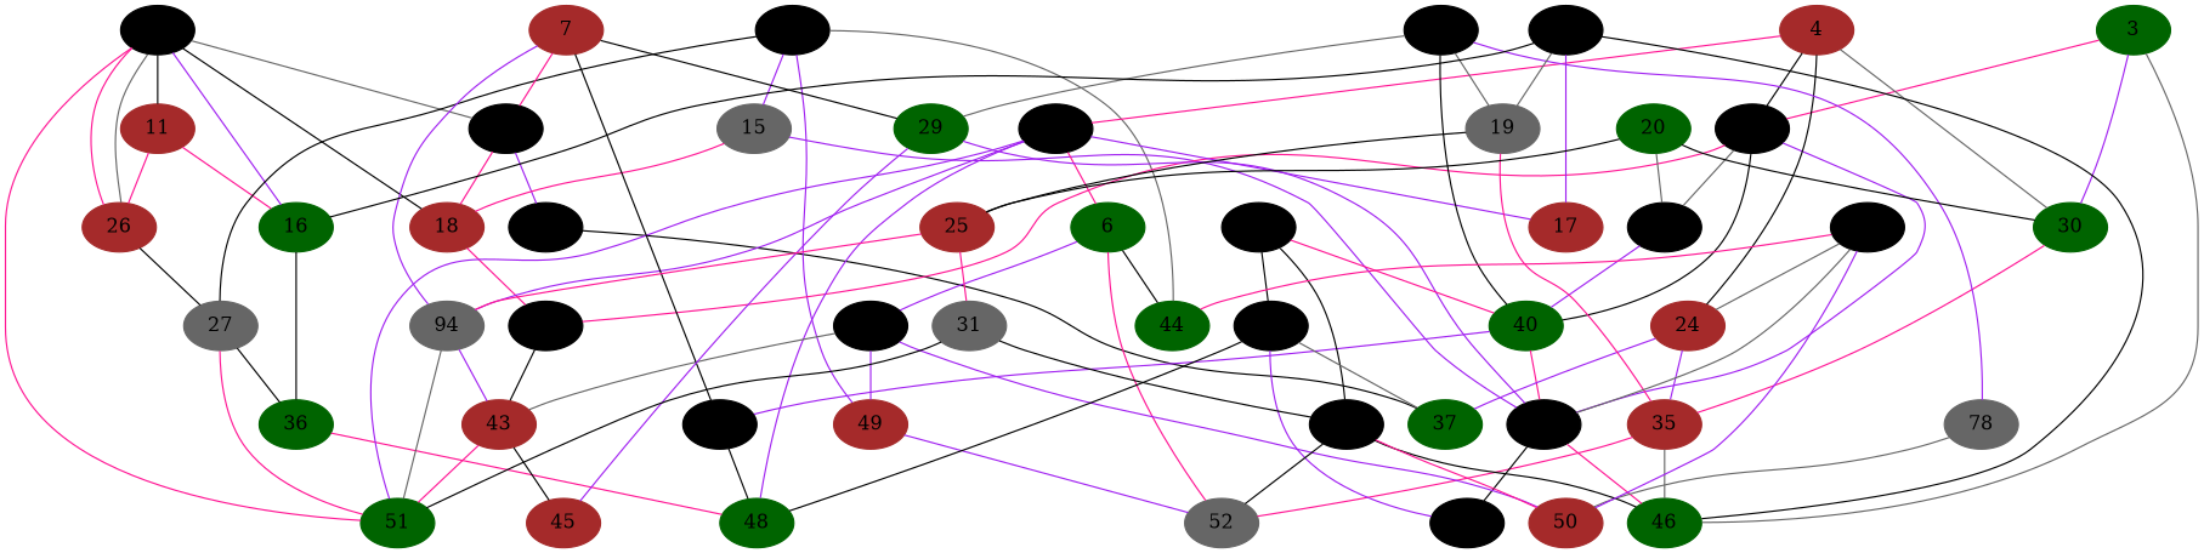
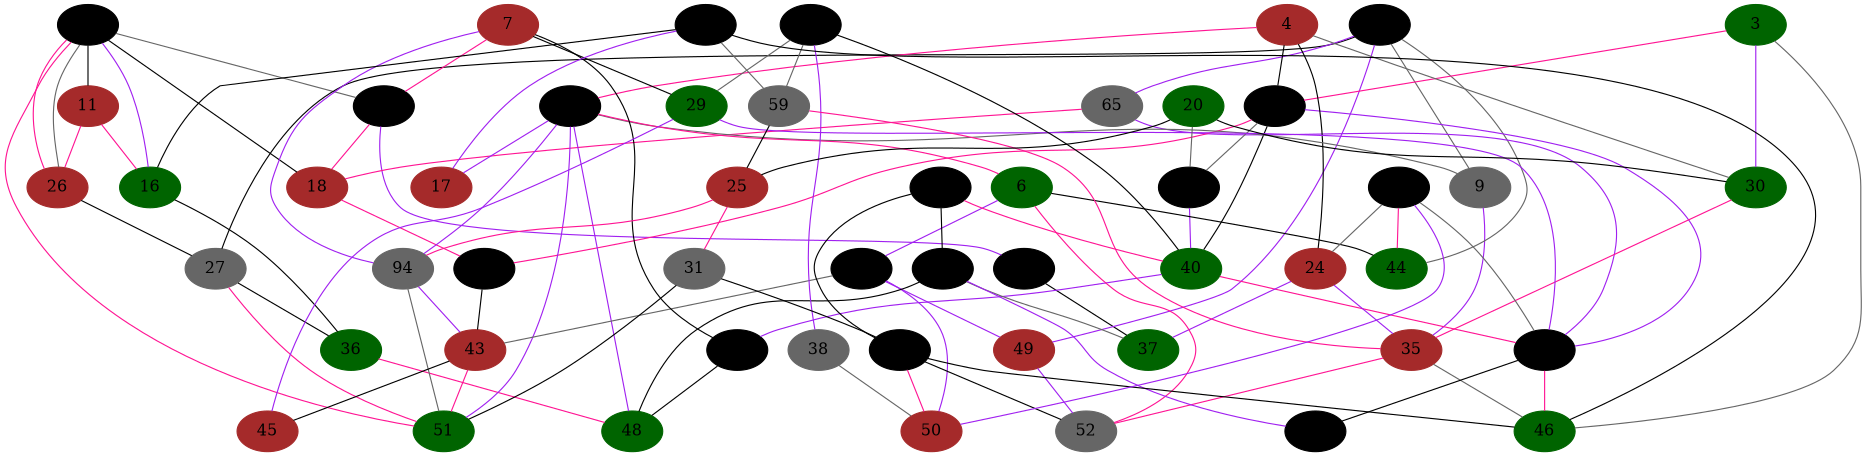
  graph {
    node [color=black style=filled]
    edge [color=black]
    1
    8
    11 [color=brown]
    16 [color=darkgreen]
    18 [color=brown]
    26 [color=brown]
    51 [color=darkgreen]
    21
    36 [color=darkgreen]
    22
    27 [color=gray40]
+   9 [color=gray40]
    2
-   15 [color=gray40]
+   15 [color=gray40 label=65]
    44 [color=darkgreen]
    49 [color=brown]
    35 [color=brown]
    41
    52 [color=gray40]
    3 [color=darkgreen]
    13
    30 [color=darkgreen]
    46 [color=darkgreen]
    40 [color=darkgreen]
    28
    4 [color=brown]
    5
    24 [color=brown]
    6 [color=darkgreen]
    17 [color=brown]
    n31 [color=gray40 label=94]
    48 [color=darkgreen]
    37 [color=darkgreen]
    39
    43 [color=brown]
    50 [color=brown]
    7 [color=brown]
    29 [color=darkgreen]
    47
    45 [color=brown]
    10
    32
    33
    42
    12
-   19 [color=gray40]
-   38 [color=gray40 label=78]
+   19 [color=gray40 label=59]
+   38 [color=gray40]
    25 [color=brown]
    14
    31 [color=gray40]
    20 [color=darkgreen]
    23
    1 -- 8 [color=gray40]
    1 -- 11
    1 -- 16 [color=purple]
    1 -- 18
    1 -- 26 [color=deeppink]
    1 -- 26 [color=gray40]
    1 -- 51 [color=deeppink]
    8 -- 18 [color=deeppink]
    8 -- 21 [color=purple]
    11 -- 16 [color=deeppink]
    11 -- 26 [color=deeppink]
    16 -- 36
    18 -- 22 [color=deeppink]
    26 -- 27
    21 -- 37
    36 -- 48 [color=deeppink]
    22 -- 43
    27 -- 51 [color=deeppink]
    27 -- 36
+   9 -- 35 [color=purple]
    2 -- 27
+   2 -- 9 [color=gray40]
    2 -- 15 [color=purple]
    2 -- 44 [color=gray40]
    2 -- 49 [color=purple]
    15 -- 18 [color=deeppink]
    15 -- 41 [color=purple]
    49 -- 52 [color=purple]
    35 -- 52 [color=deeppink]
    35 -- 46 [color=gray40]
    41 -- 46 [color=deeppink]
    41 -- 42
    3 -- 13 [color=deeppink]
    3 -- 30 [color=purple]
    3 -- 46 [color=gray40]
    13 -- 22 [color=deeppink]
    13 -- 41 [color=purple]
    13 -- 40
    13 -- 28 [color=gray40]
    30 -- 35 [color=deeppink]
    40 -- 41 [color=deeppink]
    40 -- 47 [color=purple]
    28 -- 40 [color=purple]
    4 -- 13
    4 -- 30 [color=gray40]
    4 -- 5 [color=deeppink]
    4 -- 24
    5 -- 51 [color=purple]
+   5 -- 9 [color=gray40]
    5 -- 6 [color=deeppink]
    5 -- 17 [color=purple]
    5 -- n31 [color=purple]
    5 -- 48 [color=purple]
    24 -- 35 [color=purple]
    24 -- 37 [color=purple]
    6 -- 44
    6 -- 52 [color=deeppink]
    6 -- 39 [color=purple]
    n31 -- 51 [color=gray40]
    n31 -- 43 [color=purple]
    39 -- 49 [color=purple]
    39 -- 43 [color=gray40]
    39 -- 50 [color=purple]
    43 -- 51 [color=deeppink]
    43 -- 45
    7 -- 8 [color=deeppink]
    7 -- n31 [color=purple]
    7 -- 29
    7 -- 47
    29 -- 41 [color=purple]
    29 -- 45 [color=purple]
    47 -- 48
    10 -- 40 [color=deeppink]
    10 -- 32
    10 -- 33
    32 -- 48
    32 -- 37 [color=gray40]
    32 -- 42 [color=purple]
    33 -- 52
    33 -- 46
    33 -- 50 [color=deeppink]
    12 -- 40
    12 -- 29 [color=gray40]
    12 -- 19 [color=gray40]
    12 -- 38 [color=purple]
    19 -- 35 [color=deeppink]
    19 -- 25
    38 -- 50 [color=gray40]
    25 -- n31 [color=deeppink]
    25 -- 31 [color=deeppink]
    14 -- 16
    14 -- 46
    14 -- 17 [color=purple]
    14 -- 19 [color=gray40]
    31 -- 51
    31 -- 33
    20 -- 30
    20 -- 28 [color=gray40]
    20 -- 25
    23 -- 44 [color=deeppink]
    23 -- 41 [color=gray40]
    23 -- 24 [color=gray40]
    23 -- 50 [color=purple]
  }
